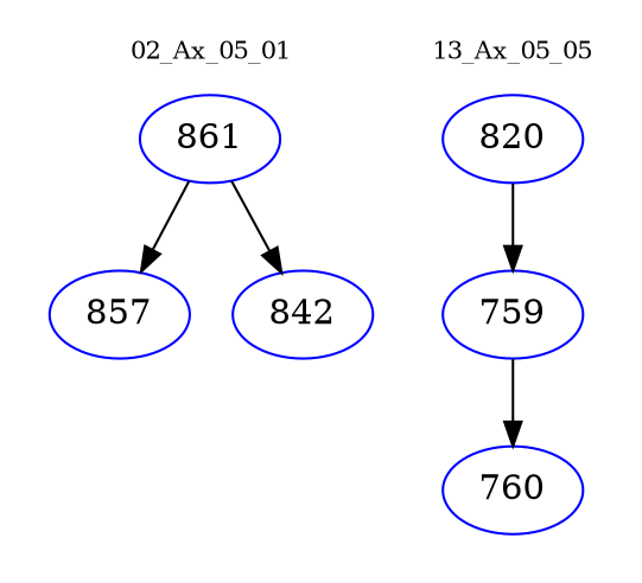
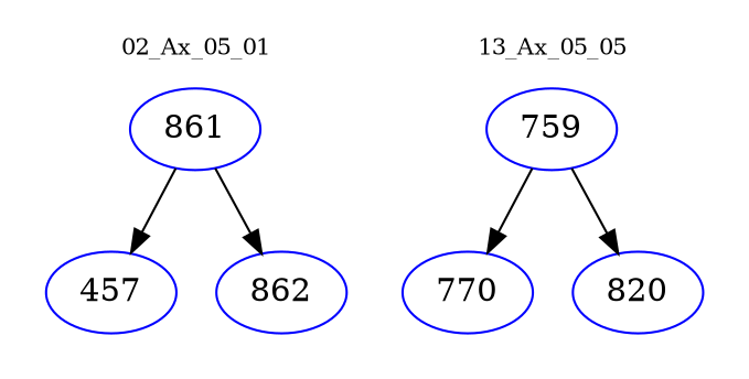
  digraph {
    node [color=blue]
    edge [color=black]
    n1 [label=861]
-   n2 [label=857]
-   n3 [label=842]
+   n2 [label=457]
+   n3 [label=862]
    n4 [label=759]
-   n5 [label=760]
+   n5 [label=770]
    n6 [label=820]
    subgraph cluster_1 {
      color=white
      fontsize=10
      label="02_Ax_05_01"
      n1
      n2
      n3
    }
    subgraph cluster_2 {
      color=white
      fontsize=10
      label="13_Ax_05_05"
      n4
      n5
      n6
    }
    n1 -> n2
    n1 -> n3
    n4 -> n5
-   n6 -> n4
+   n4 -> n6
  }
